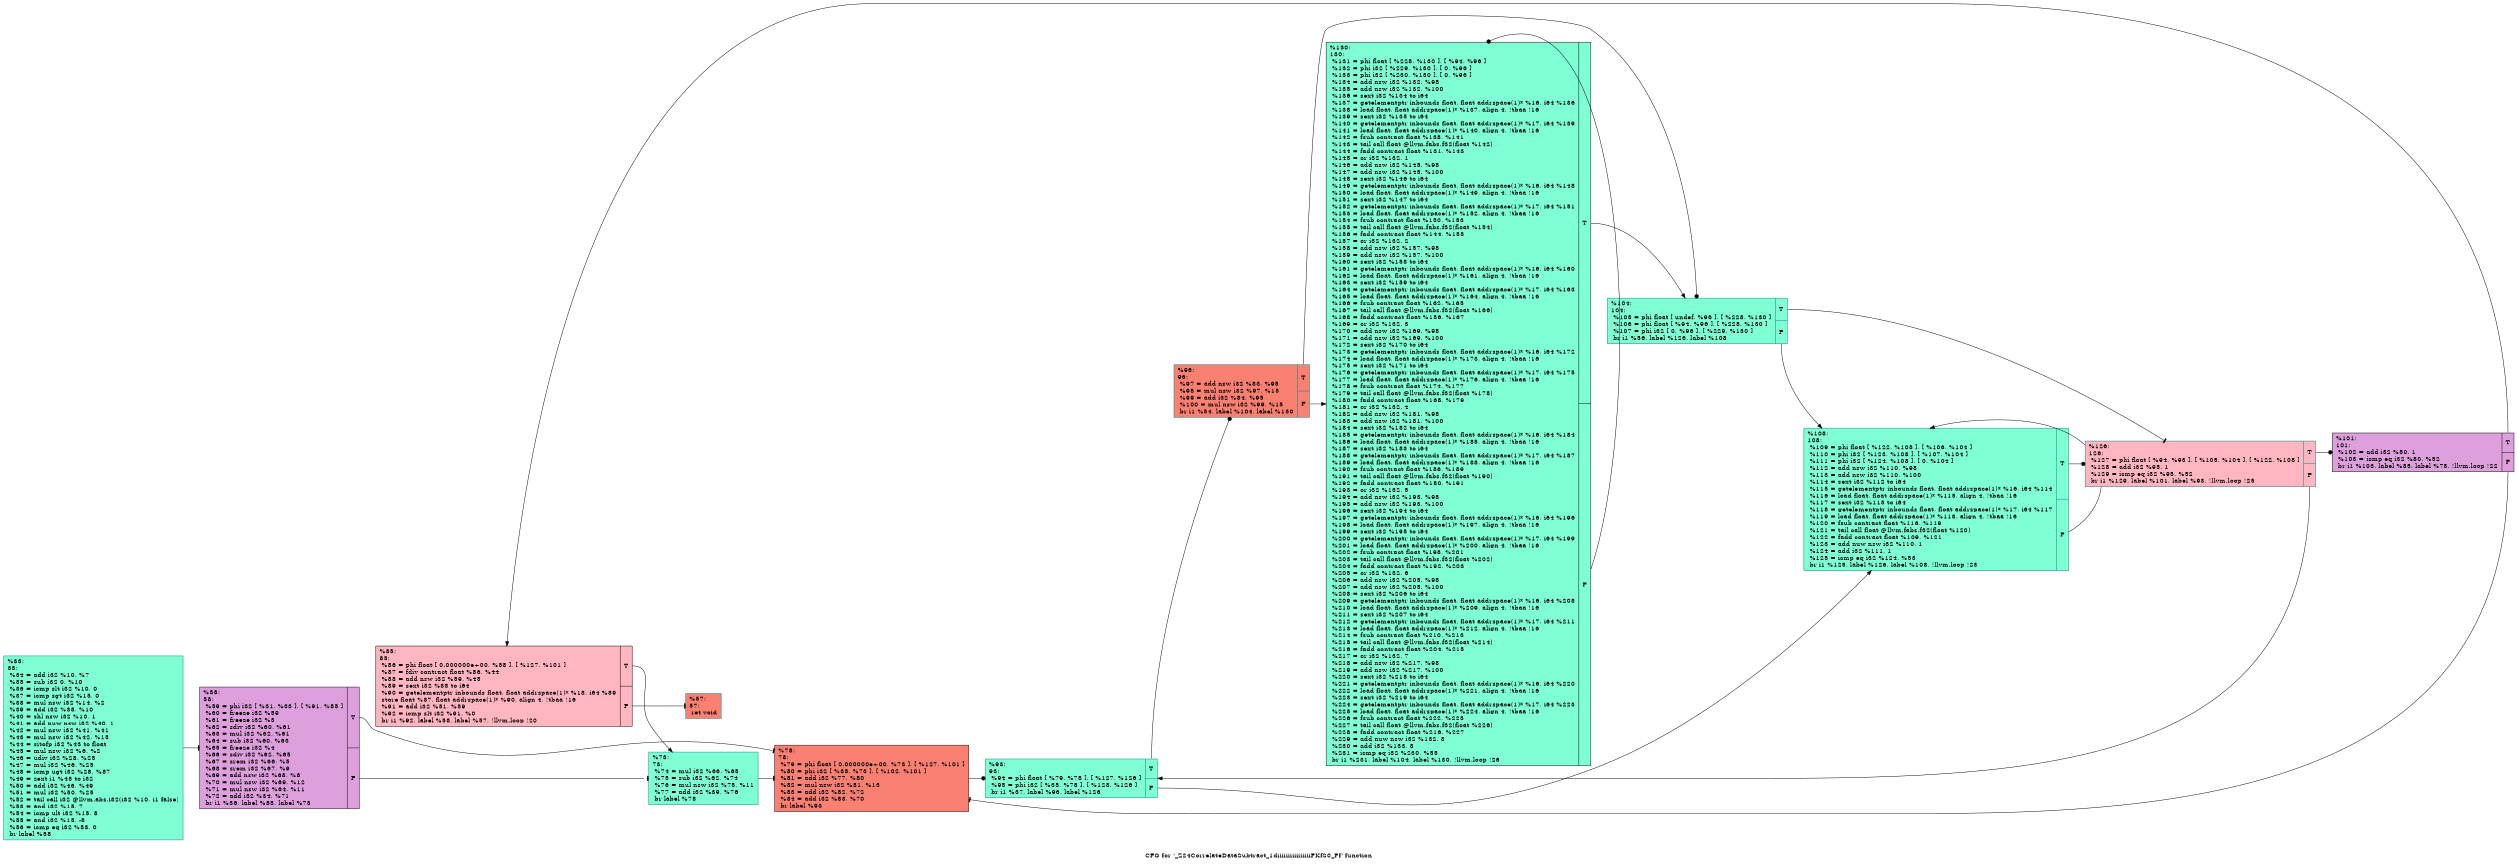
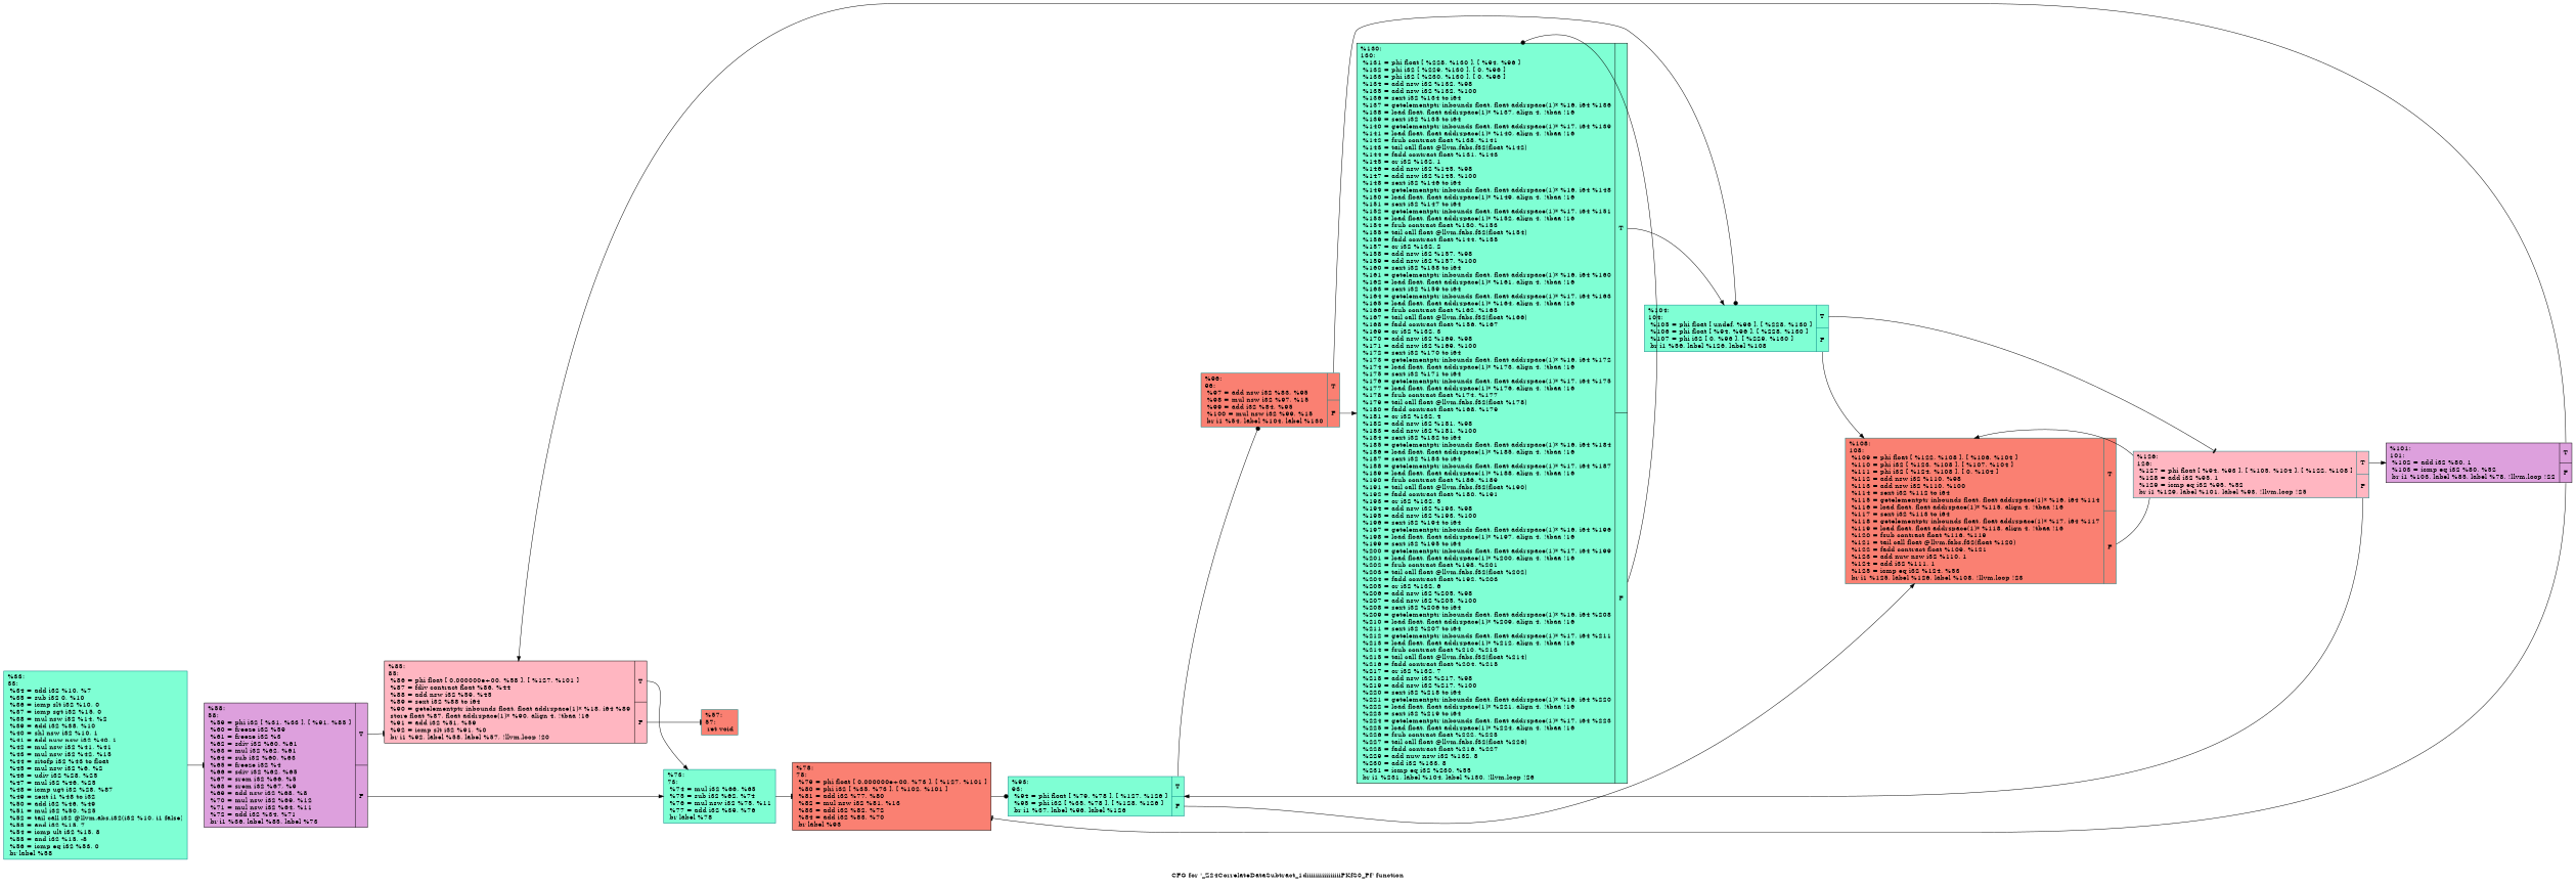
  digraph {
    label="CFG for '_Z24CorrelateDataSubtract_1diiiiiiiiiiiiiiiiPKfS0_Pf' function"
    rankdir=LR
    node [color=teal fillcolor=aquamarine shape=record style=filled]
    edge [arrowhead=normal tailport=s0]
    n1 [label="{%33:\l33:                                               \l  %34 = add i32 %10, %7\l  %35 = sub i32 0, %10\l  %36 = icmp slt i32 %10, 0\l  %37 = icmp sgt i32 %15, 0\l  %38 = mul nsw i32 %14, %2\l  %39 = add i32 %38, %10\l  %40 = shl nsw i32 %10, 1\l  %41 = add nuw nsw i32 %40, 1\l  %42 = mul nsw i32 %41, %41\l  %43 = mul nsw i32 %42, %15\l  %44 = sitofp i32 %43 to float\l  %45 = mul nsw i32 %6, %2\l  %46 = udiv i32 %28, %25\l  %47 = mul i32 %46, %25\l  %48 = icmp ugt i32 %28, %87\l  %49 = zext i1 %48 to i32\l  %50 = add i32 %46, %49\l  %51 = mul i32 %50, %25\l  %52 = tail call i32 @llvm.abs.i32(i32 %10, i1 false)\l  %53 = and i32 %15, 7\l  %54 = icmp ult i32 %15, 8\l  %55 = and i32 %15, -8\l  %56 = icmp eq i32 %53, 0\l  br label %58\l}"]
    n2 [color=black fillcolor=plum label="{%58:\l58:                                               \l  %59 = phi i32 [ %31, %33 ], [ %91, %85 ]\l  %60 = freeze i32 %59\l  %61 = freeze i32 %3\l  %62 = sdiv i32 %60, %61\l  %63 = mul i32 %62, %61\l  %64 = sub i32 %60, %63\l  %65 = freeze i32 %4\l  %66 = sdiv i32 %62, %65\l  %67 = srem i32 %66, %5\l  %68 = srem i32 %67, %9\l  %69 = add nsw i32 %68, %8\l  %70 = mul nsw i32 %69, %12\l  %71 = mul nsw i32 %64, %11\l  %72 = add i32 %34, %71\l  br i1 %36, label %85, label %73\l|{<s0>T|<s1>F}}"]
    n3 [fillcolor=salmon label="{%57:\l57:                                               \l  ret void\l}"]
    n4 [color=black fillcolor=lightpink label="{%85:\l85:                                               \l  %86 = phi float [ 0.000000e+00, %58 ], [ %127, %101 ]\l  %87 = fdiv contract float %86, %44\l  %88 = add nsw i32 %59, %45\l  %89 = sext i32 %88 to i64\l  %90 = getelementptr inbounds float, float addrspace(1)* %18, i64 %89\l  store float %87, float addrspace(1)* %90, align 4, !tbaa !16\l  %91 = add i32 %51, %59\l  %92 = icmp slt i32 %91, %0\l  br i1 %92, label %58, label %57, !llvm.loop !20\l|{<s0>T|<s1>F}}"]
    n5 [label="{%73:\l73:                                               \l  %74 = mul i32 %66, %65\l  %75 = sub i32 %62, %74\l  %76 = mul nsw i32 %75, %11\l  %77 = add i32 %39, %76\l  br label %78\l}"]
    n6 [color=black fillcolor=salmon label="{%78:\l78:                                               \l  %79 = phi float [ 0.000000e+00, %73 ], [ %127, %101 ]\l  %80 = phi i32 [ %35, %73 ], [ %102, %101 ]\l  %81 = add i32 %77, %80\l  %82 = mul nsw i32 %81, %13\l  %83 = add i32 %82, %72\l  %84 = add i32 %83, %70\l  br label %93\l}"]
    n7 [label="{%93:\l93:                                               \l  %94 = phi float [ %79, %78 ], [ %127, %126 ]\l  %95 = phi i32 [ %35, %78 ], [ %128, %126 ]\l  br i1 %37, label %96, label %126\l|{<s0>T|<s1>F}}"]
    n8 [fillcolor=salmon label="{%96:\l96:                                               \l  %97 = add nsw i32 %83, %95\l  %98 = mul nsw i32 %97, %15\l  %99 = add i32 %84, %95\l  %100 = mul nsw i32 %99, %15\l  br i1 %54, label %104, label %130\l|{<s0>T|<s1>F}}"]
-   n9 [label="{%108:\l108:                                              \l  %109 = phi float [ %122, %108 ], [ %106, %104 ]\l  %110 = phi i32 [ %123, %108 ], [ %107, %104 ]\l  %111 = phi i32 [ %124, %108 ], [ 0, %104 ]\l  %112 = add nsw i32 %110, %98\l  %113 = add nsw i32 %110, %100\l  %114 = sext i32 %112 to i64\l  %115 = getelementptr inbounds float, float addrspace(1)* %16, i64 %114\l  %116 = load float, float addrspace(1)* %115, align 4, !tbaa !16\l  %117 = sext i32 %113 to i64\l  %118 = getelementptr inbounds float, float addrspace(1)* %17, i64 %117\l  %119 = load float, float addrspace(1)* %118, align 4, !tbaa !16\l  %120 = fsub contract float %116, %119\l  %121 = tail call float @llvm.fabs.f32(float %120)\l  %122 = fadd contract float %109, %121\l  %123 = add nuw nsw i32 %110, 1\l  %124 = add i32 %111, 1\l  %125 = icmp eq i32 %124, %53\l  br i1 %125, label %126, label %108, !llvm.loop !23\l|{<s0>T|<s1>F}}"]
+   n9 [fillcolor=salmon label="{%108:\l108:                                              \l  %109 = phi float [ %122, %108 ], [ %106, %104 ]\l  %110 = phi i32 [ %123, %108 ], [ %107, %104 ]\l  %111 = phi i32 [ %124, %108 ], [ 0, %104 ]\l  %112 = add nsw i32 %110, %98\l  %113 = add nsw i32 %110, %100\l  %114 = sext i32 %112 to i64\l  %115 = getelementptr inbounds float, float addrspace(1)* %16, i64 %114\l  %116 = load float, float addrspace(1)* %115, align 4, !tbaa !16\l  %117 = sext i32 %113 to i64\l  %118 = getelementptr inbounds float, float addrspace(1)* %17, i64 %117\l  %119 = load float, float addrspace(1)* %118, align 4, !tbaa !16\l  %120 = fsub contract float %116, %119\l  %121 = tail call float @llvm.fabs.f32(float %120)\l  %122 = fadd contract float %109, %121\l  %123 = add nuw nsw i32 %110, 1\l  %124 = add i32 %111, 1\l  %125 = icmp eq i32 %124, %53\l  br i1 %125, label %126, label %108, !llvm.loop !23\l|{<s0>T|<s1>F}}"]
    n10 [label="{%104:\l104:                                              \l  %105 = phi float [ undef, %96 ], [ %228, %130 ]\l  %106 = phi float [ %94, %96 ], [ %228, %130 ]\l  %107 = phi i32 [ 0, %96 ], [ %229, %130 ]\l  br i1 %56, label %126, label %108\l|{<s0>T|<s1>F}}"]
    n11 [color=black label="{%130:\l130:                                              \l  %131 = phi float [ %228, %130 ], [ %94, %96 ]\l  %132 = phi i32 [ %229, %130 ], [ 0, %96 ]\l  %133 = phi i32 [ %230, %130 ], [ 0, %96 ]\l  %134 = add nsw i32 %132, %98\l  %135 = add nsw i32 %132, %100\l  %136 = sext i32 %134 to i64\l  %137 = getelementptr inbounds float, float addrspace(1)* %16, i64 %136\l  %138 = load float, float addrspace(1)* %137, align 4, !tbaa !16\l  %139 = sext i32 %135 to i64\l  %140 = getelementptr inbounds float, float addrspace(1)* %17, i64 %139\l  %141 = load float, float addrspace(1)* %140, align 4, !tbaa !16\l  %142 = fsub contract float %138, %141\l  %143 = tail call float @llvm.fabs.f32(float %142)\l  %144 = fadd contract float %131, %143\l  %145 = or i32 %132, 1\l  %146 = add nsw i32 %145, %98\l  %147 = add nsw i32 %145, %100\l  %148 = sext i32 %146 to i64\l  %149 = getelementptr inbounds float, float addrspace(1)* %16, i64 %148\l  %150 = load float, float addrspace(1)* %149, align 4, !tbaa !16\l  %151 = sext i32 %147 to i64\l  %152 = getelementptr inbounds float, float addrspace(1)* %17, i64 %151\l  %153 = load float, float addrspace(1)* %152, align 4, !tbaa !16\l  %154 = fsub contract float %150, %153\l  %155 = tail call float @llvm.fabs.f32(float %154)\l  %156 = fadd contract float %144, %155\l  %157 = or i32 %132, 2\l  %158 = add nsw i32 %157, %98\l  %159 = add nsw i32 %157, %100\l  %160 = sext i32 %158 to i64\l  %161 = getelementptr inbounds float, float addrspace(1)* %16, i64 %160\l  %162 = load float, float addrspace(1)* %161, align 4, !tbaa !16\l  %163 = sext i32 %159 to i64\l  %164 = getelementptr inbounds float, float addrspace(1)* %17, i64 %163\l  %165 = load float, float addrspace(1)* %164, align 4, !tbaa !16\l  %166 = fsub contract float %162, %165\l  %167 = tail call float @llvm.fabs.f32(float %166)\l  %168 = fadd contract float %156, %167\l  %169 = or i32 %132, 3\l  %170 = add nsw i32 %169, %98\l  %171 = add nsw i32 %169, %100\l  %172 = sext i32 %170 to i64\l  %173 = getelementptr inbounds float, float addrspace(1)* %16, i64 %172\l  %174 = load float, float addrspace(1)* %173, align 4, !tbaa !16\l  %175 = sext i32 %171 to i64\l  %176 = getelementptr inbounds float, float addrspace(1)* %17, i64 %175\l  %177 = load float, float addrspace(1)* %176, align 4, !tbaa !16\l  %178 = fsub contract float %174, %177\l  %179 = tail call float @llvm.fabs.f32(float %178)\l  %180 = fadd contract float %168, %179\l  %181 = or i32 %132, 4\l  %182 = add nsw i32 %181, %98\l  %183 = add nsw i32 %181, %100\l  %184 = sext i32 %182 to i64\l  %185 = getelementptr inbounds float, float addrspace(1)* %16, i64 %184\l  %186 = load float, float addrspace(1)* %185, align 4, !tbaa !16\l  %187 = sext i32 %183 to i64\l  %188 = getelementptr inbounds float, float addrspace(1)* %17, i64 %187\l  %189 = load float, float addrspace(1)* %188, align 4, !tbaa !16\l  %190 = fsub contract float %186, %189\l  %191 = tail call float @llvm.fabs.f32(float %190)\l  %192 = fadd contract float %180, %191\l  %193 = or i32 %132, 5\l  %194 = add nsw i32 %193, %98\l  %195 = add nsw i32 %193, %100\l  %196 = sext i32 %194 to i64\l  %197 = getelementptr inbounds float, float addrspace(1)* %16, i64 %196\l  %198 = load float, float addrspace(1)* %197, align 4, !tbaa !16\l  %199 = sext i32 %195 to i64\l  %200 = getelementptr inbounds float, float addrspace(1)* %17, i64 %199\l  %201 = load float, float addrspace(1)* %200, align 4, !tbaa !16\l  %202 = fsub contract float %198, %201\l  %203 = tail call float @llvm.fabs.f32(float %202)\l  %204 = fadd contract float %192, %203\l  %205 = or i32 %132, 6\l  %206 = add nsw i32 %205, %98\l  %207 = add nsw i32 %205, %100\l  %208 = sext i32 %206 to i64\l  %209 = getelementptr inbounds float, float addrspace(1)* %16, i64 %208\l  %210 = load float, float addrspace(1)* %209, align 4, !tbaa !16\l  %211 = sext i32 %207 to i64\l  %212 = getelementptr inbounds float, float addrspace(1)* %17, i64 %211\l  %213 = load float, float addrspace(1)* %212, align 4, !tbaa !16\l  %214 = fsub contract float %210, %213\l  %215 = tail call float @llvm.fabs.f32(float %214)\l  %216 = fadd contract float %204, %215\l  %217 = or i32 %132, 7\l  %218 = add nsw i32 %217, %98\l  %219 = add nsw i32 %217, %100\l  %220 = sext i32 %218 to i64\l  %221 = getelementptr inbounds float, float addrspace(1)* %16, i64 %220\l  %222 = load float, float addrspace(1)* %221, align 4, !tbaa !16\l  %223 = sext i32 %219 to i64\l  %224 = getelementptr inbounds float, float addrspace(1)* %17, i64 %223\l  %225 = load float, float addrspace(1)* %224, align 4, !tbaa !16\l  %226 = fsub contract float %222, %225\l  %227 = tail call float @llvm.fabs.f32(float %226)\l  %228 = fadd contract float %216, %227\l  %229 = add nuw nsw i32 %132, 8\l  %230 = add i32 %133, 8\l  %231 = icmp eq i32 %230, %55\l  br i1 %231, label %104, label %130, !llvm.loop !26\l|{<s0>T|<s1>F}}"]
    n12 [fillcolor=lightpink label="{%126:\l126:                                              \l  %127 = phi float [ %94, %93 ], [ %105, %104 ], [ %122, %108 ]\l  %128 = add i32 %95, 1\l  %129 = icmp eq i32 %95, %52\l  br i1 %129, label %101, label %93, !llvm.loop !25\l|{<s0>T|<s1>F}}"]
    n13 [color=black fillcolor=plum label="{%101:\l101:                                              \l  %102 = add i32 %80, 1\l  %103 = icmp eq i32 %80, %52\l  br i1 %103, label %85, label %78, !llvm.loop !22\l|{<s0>T|<s1>F}}"]
    n1 -> n2 [arrowhead=tee]
-   n2 -> n6 [arrowhead=tee]
-   n2 -> n5 [arrowhead=tee tailport=s1]
+   n2 -> n4 [arrowhead=tee]
+   n2 -> n5 [tailport=s1]
    n4 -> n3 [arrowhead=tee tailport=s1]
    n4 -> n5
    n5 -> n6 [arrowhead=tee]
    n6 -> n7 [arrowhead=dot]
    n7 -> n8 [arrowhead=dot]
    n7 -> n9 [tailport=s1]
    n8 -> n10 [arrowhead=dot]
    n8 -> n11 [tailport=s1]
    n9 -> n9 [tailport=s1]
-   n9 -> n12 [arrowhead=dot]
    n10 -> n9 [tailport=s1]
    n10 -> n12 [arrowhead=tee]
    n11 -> n10
    n11 -> n11 [arrowhead=dot tailport=s1]
    n12 -> n7 [tailport=s1]
-   n12 -> n13 [arrowhead=dot]
+   n12 -> n13
    n13 -> n4
    n13 -> n6 [arrowhead=tee tailport=s1]
  }
